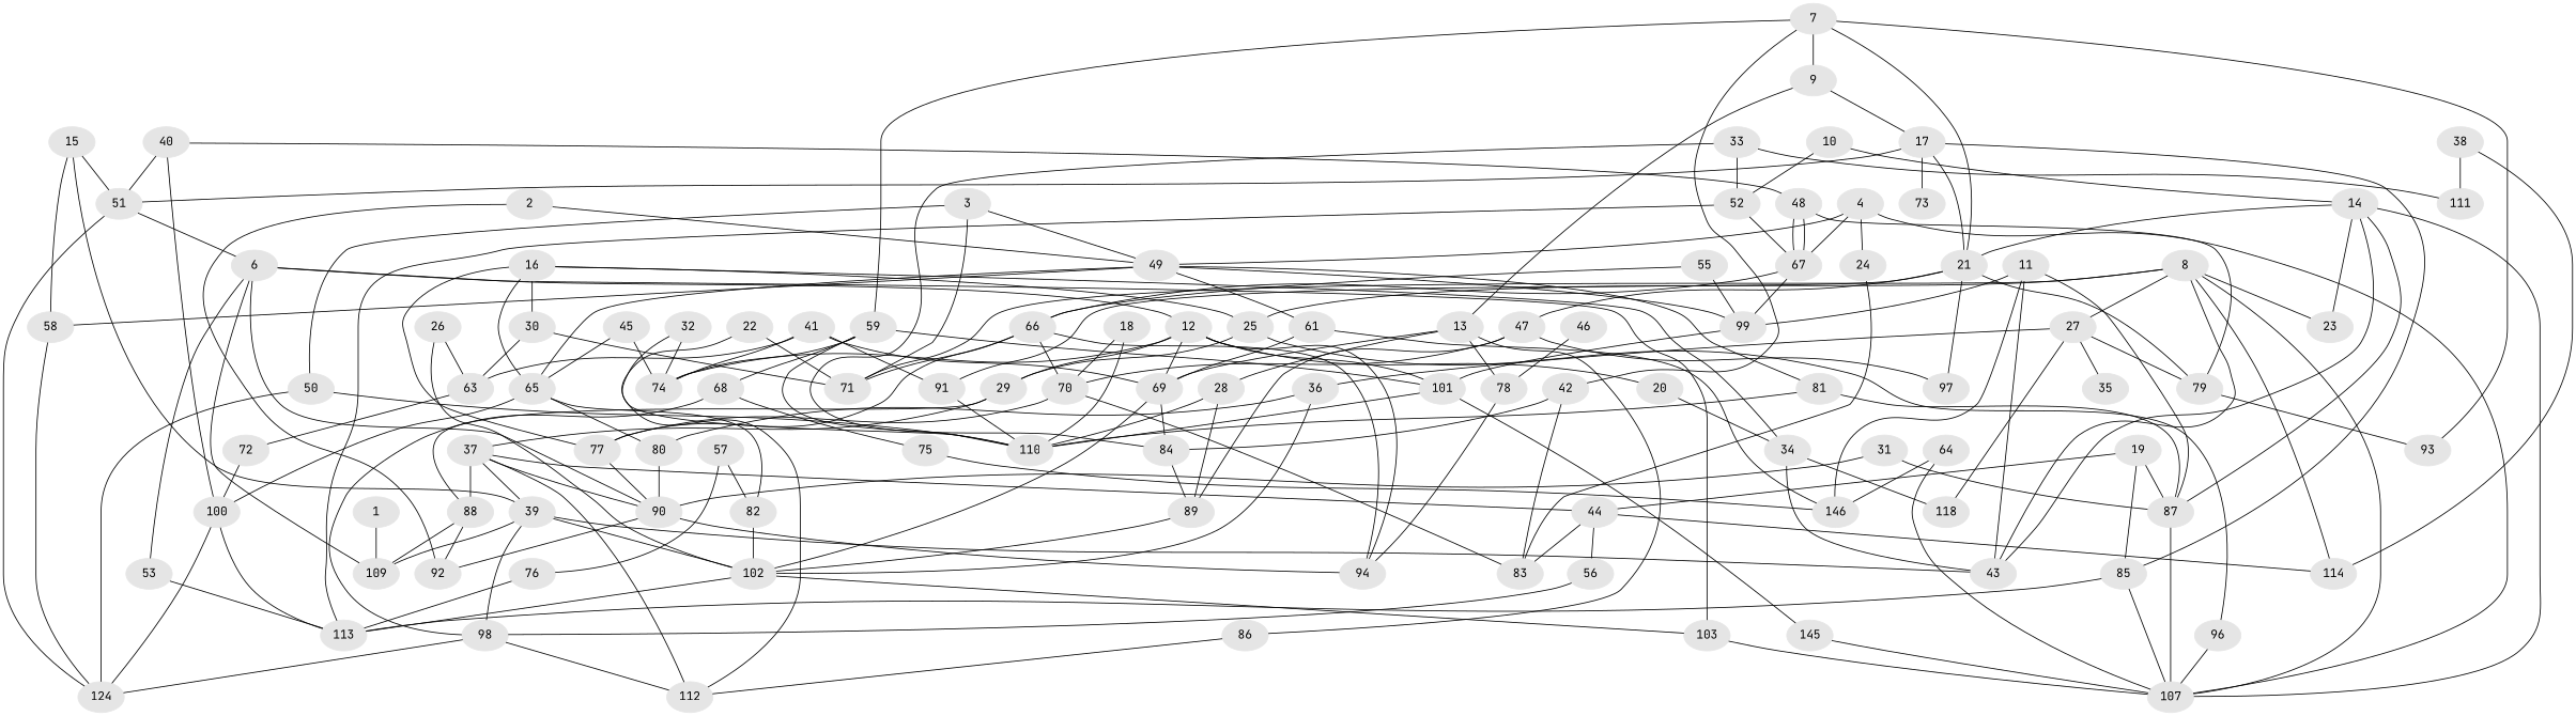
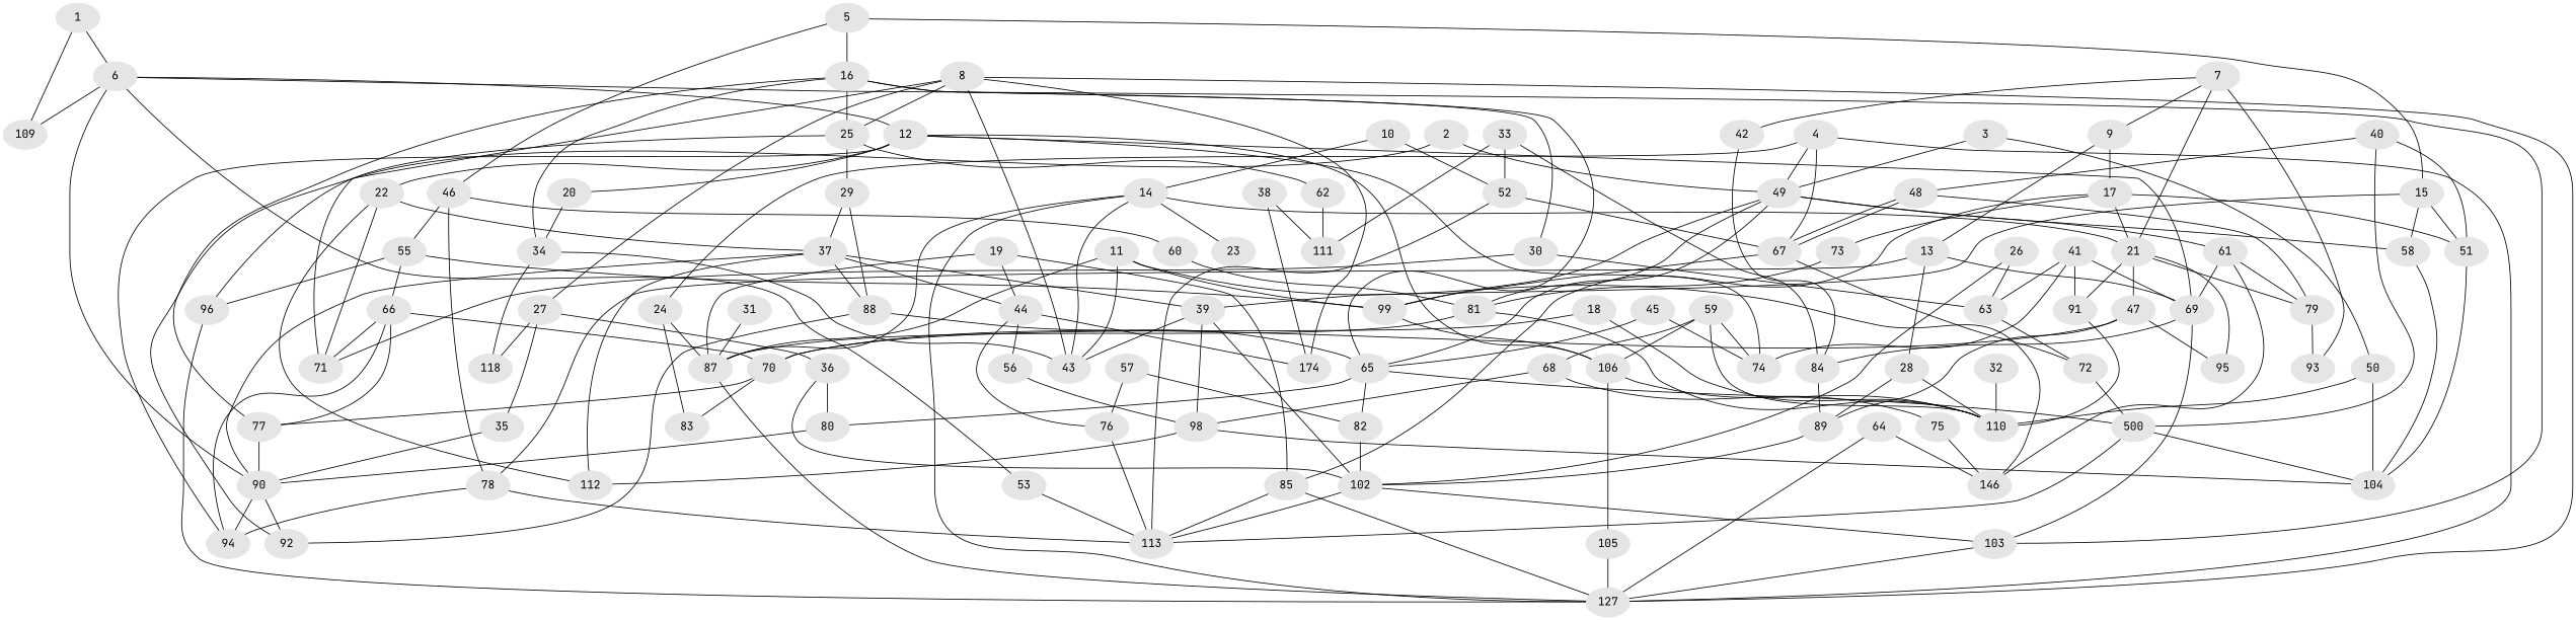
  graph {
    fontname="JetBrains Mono"
    node [color=gray90 fontname="JetBrains Mono" style=filled]
    edge [fontname="JetBrains Mono"]
    1
    6
    109
    12
    53
    90
    103
    2
    49
    92
    99
    58
    65
    61
    81
    3
    50
    71
    110
-   104 [label=124]
+   104
    4
    24
    67
-   107
+   107 [label=127]
    87
    83
    72
+   5
    15
    16
    46
    39
    51
    25
    30
    34
    77
    78
    55
+   60
    20
    22
    69
    74
    94
-   101
+   101 [label=106]
    113
    7
    9
    21
    42
    59
    93
    13
    17
    47
    79
    91
-   95 [label=97]
+   95
    84
    68
    8
    23
    27
    43
-   114
+   114 [label=174]
    29
+   62
    96
    35
    36
    n72 [label=118]
    28
-   86
    73
    85
    10
    14
    52
    11
    n81 [label=146]
    37
    112
    102
-   105 [label=145]
+   105
    89
    98
    63
    80
-   100
+   100 [label=500]
    82
    18
    70
    19
    44
    56
    76
    88
    111
    26
    31
    32
    33
    38
    40
    48
    41
    45
    66
    57
    75
    64
-   51 -- 6
+   1 -- 6
    1 -- 109
    6 -- 109
    6 -- 12
    6 -- 53
    6 -- 90
    6 -- 103
    12 -- 20
-   12 -- 29
+   12 -- 22
    12 -- 69
    12 -- 74
    12 -- 94
    12 -- 101
    53 -- 113
    90 -- 92
    90 -- 94
    103 -- 107
    2 -- 49
    2 -- 92
    49 -- 99
    49 -- 58
    49 -- 65
    49 -- 61
    49 -- 81
    99 -- 101
    58 -- 104
    65 -- 80
    65 -- 100
    65 -- 82
    61 -- 69
    61 -- n81
    81 -- 110
    81 -- 87
    3 -- 49
    3 -- 50
-   3 -- 71
    50 -- 110
    50 -- 104
    4 -- 49
    4 -- 24
    4 -- 67
    4 -- 107
+   24 -- 87
    24 -- 83
    67 -- 99
-   67 -- 66
+   67 -- 72
    87 -- 107
    72 -- 100
+   5 -- 15
+   5 -- 16
+   5 -- 46
    15 -- 58
    15 -- 39
    15 -- 51
    16 -- 65
    16 -- 25
    16 -- 30
    16 -- 34
    16 -- 77
    46 -- 78
-   39 -- 109
+   46 -- 55
+   46 -- 60
    39 -- 43
    39 -- 102
    39 -- 98
    51 -- 104
    25 -- 29
+   25 -- 62
    25 -- 96
    30 -- 71
    30 -- 63
    34 -- 43
    34 -- n72
    77 -- 90
    78 -- 94
+   78 -- 113
    55 -- 99
+   55 -- 96
    55 -- 66
+   60 -- 81
    20 -- 34
    22 -- 71
+   22 -- 37
    22 -- 112
    69 -- 84
-   69 -- 102
+   69 -- 103
    101 -- 110
    101 -- 105
    7 -- 9
    7 -- 21
    7 -- 42
-   7 -- 59
    7 -- 93
    9 -- 13
    9 -- 17
    21 -- 47
    21 -- 79
    21 -- 91
    21 -- 95
-   42 -- 83
    42 -- 84
    59 -- 110
    59 -- 74
    59 -- 101
    59 -- 68
    13 -- 78
    13 -- 69
    13 -- 28
-   13 -- 86
    17 -- 51
    17 -- 21
    17 -- 73
    17 -- 85
    47 -- 95
    47 -- 89
    47 -- 70
    79 -- 93
    91 -- 110
    84 -- 89
    68 -- 98
    68 -- 75
    8 -- 71
    8 -- 107
    8 -- 25
-   8 -- 23
    8 -- 27
    8 -- 43
    8 -- 114
-   27 -- 79
+   61 -- 79
    27 -- 35
    27 -- 36
    27 -- n72
    29 -- 37
    29 -- 88
+   62 -- 111
    96 -- 107
    36 -- 102
    36 -- 80
    28 -- 110
    28 -- 89
-   86 -- 112
+   73 -- 81
    85 -- 107
    85 -- 113
    10 -- 14
    10 -- 52
    14 -- 107
    14 -- 87
    14 -- 21
    14 -- 23
    14 -- 43
    52 -- 67
    52 -- 113
    11 -- 99
    11 -- 87
    11 -- 43
    11 -- n81
    37 -- 90
    37 -- 39
    37 -- 112
    37 -- 44
    37 -- 88
    102 -- 103
    102 -- 113
    105 -- 107
    89 -- 102
    98 -- 104
    98 -- 112
    63 -- 72
    80 -- 90
    100 -- 104
    100 -- 113
    82 -- 102
    18 -- 110
    18 -- 70
    70 -- 83
    70 -- 77
    19 -- 87
    19 -- 85
    19 -- 44
    44 -- 114
    44 -- 56
-   44 -- 83
+   44 -- 76
    56 -- 98
    76 -- 113
-   88 -- 109
+   88 -- 65
    88 -- 92
    26 -- 102
    26 -- 63
-   31 -- 90
+   35 -- 90
    31 -- 87
    32 -- 110
-   32 -- 74
    33 -- 84
    33 -- 52
    33 -- 111
    38 -- 114
    38 -- 111
    40 -- 51
    40 -- 100
    40 -- 48
    48 -- 67
    48 -- 67
    48 -- 79
    41 -- 69
    41 -- 74
    41 -- 91
    41 -- 63
    45 -- 65
    45 -- 74
    66 -- 71
    66 -- 77
    66 -- 94
    66 -- 70
    57 -- 82
    57 -- 76
    75 -- n81
    64 -- 107
    64 -- n81
  }
